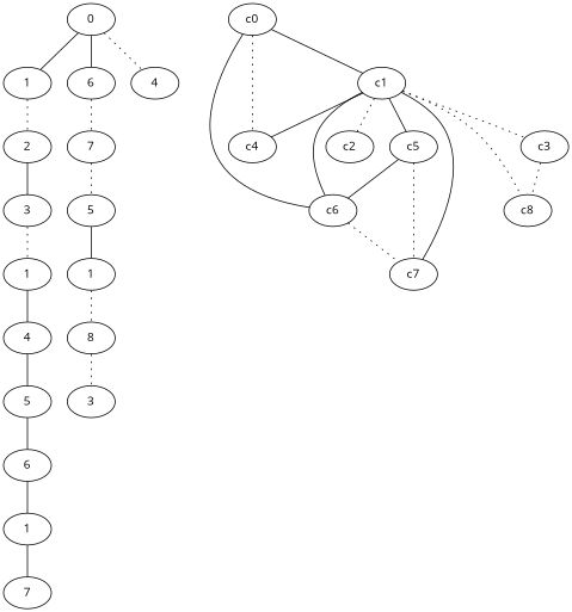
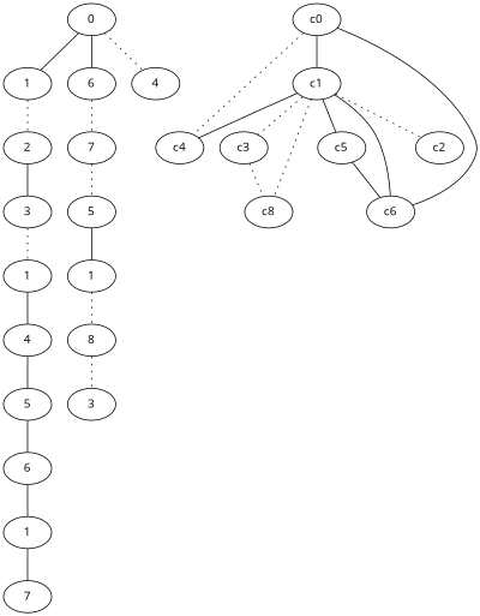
  graph {
    fontname="Open Sans"
    node [fontname="Open Sans"]
    edge [fontname="Open Sans"]
    n1 [label=0]
    n2 [label=1]
    n3 [label=6]
    n4 [label=4]
    n5 [label=2]
    n6 [label=7]
    n7 [label=3]
    n8 [label=1]
    n9 [label=4]
    n10 [label=5]
    n11 [label=6]
    n12 [label=1]
    n13 [label=7]
    n14 [label=5]
    n15 [label=1]
    n16 [label=8]
    n17 [label=3]
    c0
    c1
    c4
    c6
    c2
    c3
    c5
-   c7
    c8
    n1 -- n2
    n1 -- n3
    n1 -- n4 [style=dotted]
    n2 -- n5 [style=dotted]
    n3 -- n6 [style=dotted]
    n5 -- n7
    n6 -- n14 [style=dotted]
    n7 -- n8 [style=dotted]
    n8 -- n9
    n9 -- n10
    n10 -- n11
    n11 -- n12
    n12 -- n13
    n14 -- n15
    n15 -- n16 [style=dotted]
    n16 -- n17 [style=dotted]
    c0 -- c1
    c0 -- c4 [style=dotted]
    c0 -- c6
    c1 -- c4
    c1 -- c6
    c1 -- c2 [style=dotted]
    c1 -- c3 [style=dotted]
    c1 -- c5
-   c1 -- c7
    c1 -- c8 [style=dotted]
-   c6 -- c7 [style=dotted]
    c3 -- c8 [style=dotted]
    c5 -- c6
-   c5 -- c7 [style=dotted]
  }
